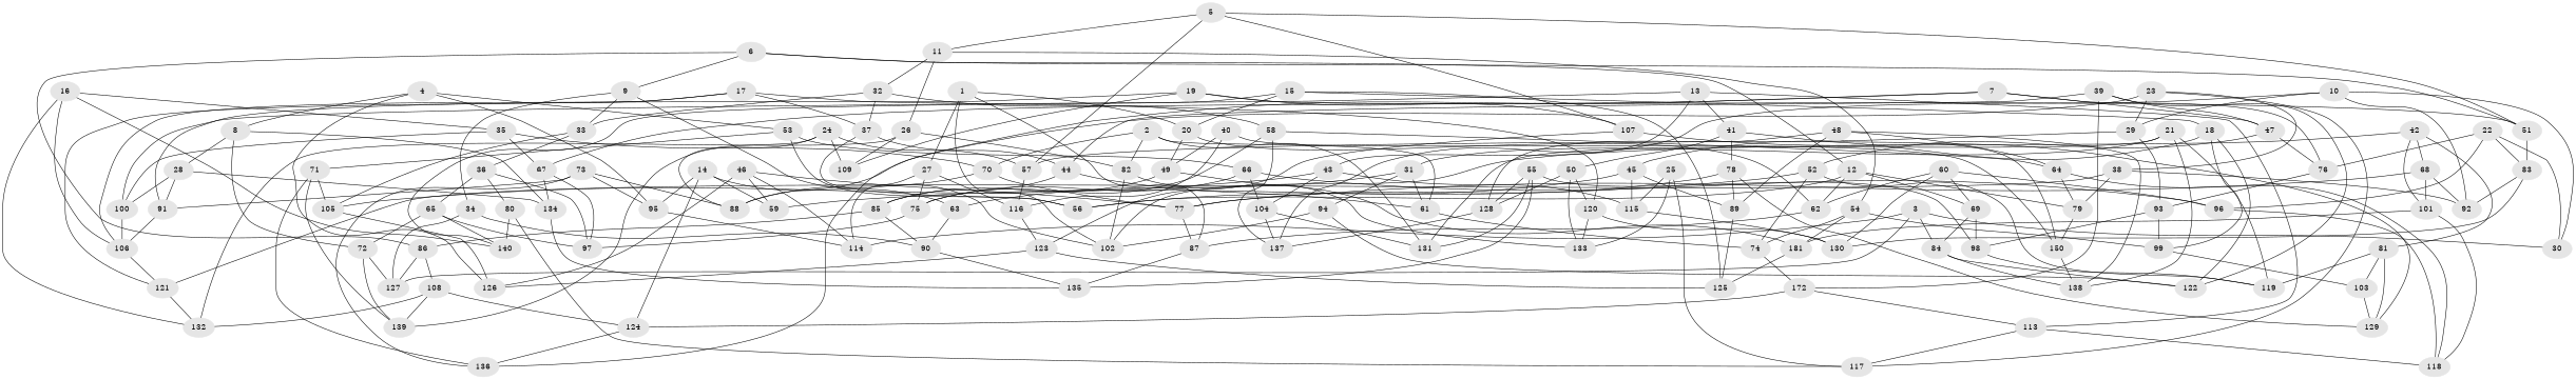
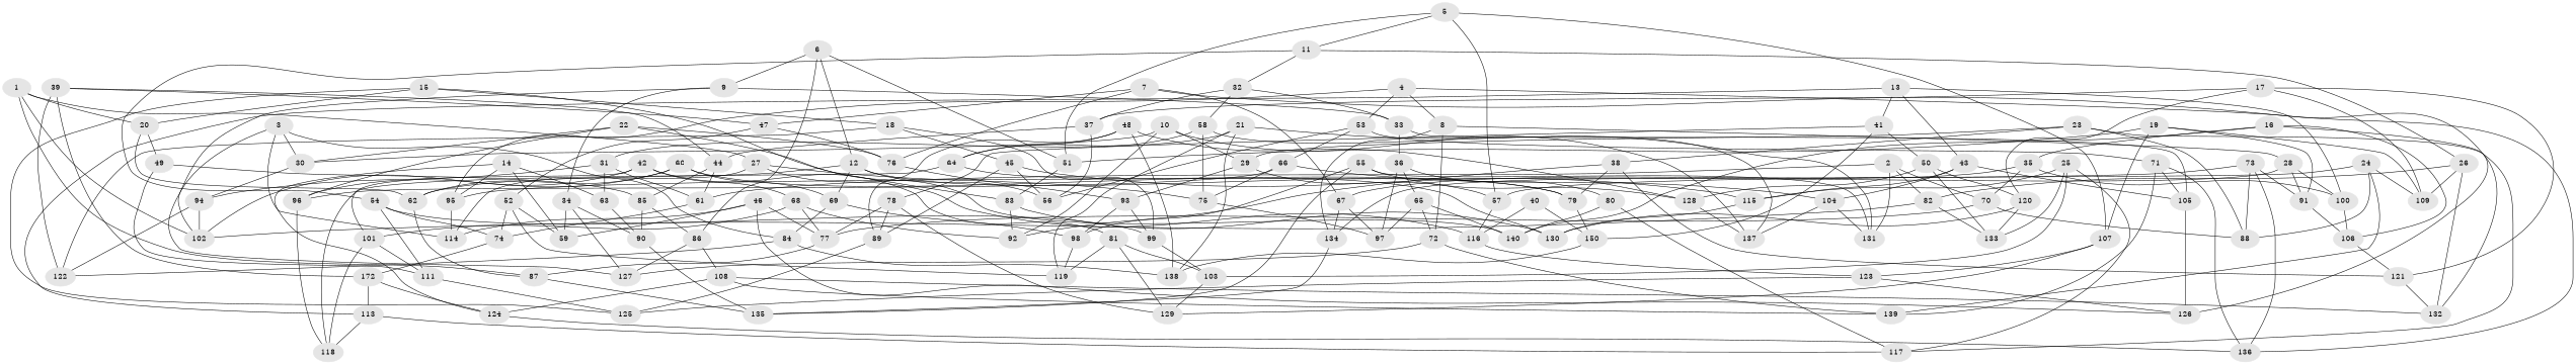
  graph {
    node [color=gray90 style=filled]
    1
    20
    27
    87
    102
    62
    49
    114
    75
    116
    135
    2
    61
    70
    82
    131
    74
    88
    77
    133
    3
    30
    84
    127
    94
    122
    138
    4
    8
    53
    95
    126
    28
    72
    134
    56
    66
    71
    5
    11
    51
    57
    107
    26
    32
    54
    83
    129
    123
    6
    9
    12
    86
    33
    34
    69
    79
    108
    7
    47
    67
    76
    136
    52
    97
    93
    100
    91
    139
    36
    105
    59
    90
    10
    29
    92
    137
    132
    109
    37
    58
    99
-   111 [label=181]
+   111
    98
    13
    41
    43
    113
    n89 [label=150]
    50
    78
    115
    104
    106
    117
    118
    14
    63
    124
    15
    18
    125
    140
    45
    16
    35
    121
    17
    120
    44
    130
    89
    103
    19
    85
    21
    31
    119
    22
    96
    23
    38
    24
    25
    64
    65
    80
    39
    n129 [label=172]
    40
    128
    42
    68
    81
    101
    46
    48
    55
    60
    73
    1 -- 20
    1 -- 27
    1 -- 87
    1 -- 102
    20 -- 62
    20 -- 49
    27 -- 114
    27 -- 75
    27 -- 116
    87 -- 135
    62 -- 87
    49 -- 111
    49 -- 85
    75 -- 97
    116 -- 123
    2 -- 61
    2 -- 70
    2 -- 82
    2 -- 131
    61 -- 74
    70 -- 88
    70 -- 77
    82 -- 102
    82 -- 133
    74 -- n129
    77 -- 87
    3 -- 114
    3 -- 30
    3 -- 84
    3 -- 127
+   30 -- 94
    84 -- 122
    84 -- 138
    94 -- 102
    94 -- 122
    4 -- 8
    4 -- 53
    4 -- 95
    4 -- 126
    8 -- 28
    8 -- 72
    8 -- 134
    53 -- 56
    53 -- 66
    53 -- 71
    95 -- 114
    28 -- 134
    28 -- 100
    28 -- 91
    72 -- 127
    72 -- 139
    134 -- 135
    66 -- 75
    66 -- 104
    66 -- 96
    71 -- 136
    71 -- 139
    71 -- 105
    5 -- 11
    5 -- 51
    5 -- 57
    5 -- 107
    11 -- 26
    11 -- 32
    11 -- 54
    51 -- 83
    57 -- 116
    107 -- 129
    107 -- 123
    26 -- 82
    26 -- 132
    26 -- 109
    32 -- 33
    32 -- 37
    32 -- 58
    54 -- 74
    54 -- 99
    54 -- 111
    83 -- 92
    83 -- 130
    123 -- 126
    123 -- 125
    6 -- 51
    6 -- 9
    6 -- 12
    6 -- 86
    9 -- 102
    9 -- 33
    9 -- 34
    12 -- 62
    12 -- 56
    12 -- 69
    12 -- 79
    86 -- 127
    86 -- 108
    33 -- 36
    33 -- 105
    34 -- 127
+   34 -- 59
    34 -- 90
    69 -- 84
    69 -- 98
    79 -- n89
    108 -- 139
    108 -- 132
    108 -- 124
    7 -- 47
    7 -- 67
    7 -- 76
    7 -- 136
    47 -- 76
    47 -- 52
    67 -- 134
    67 -- 97
    76 -- 93
    52 -- 74
    52 -- 59
    52 -- 119
    93 -- 99
    93 -- 98
    100 -- 106
    91 -- 106
    36 -- 97
    36 -- 65
    36 -- 80
    105 -- 126
    90 -- 135
    10 -- 30
    10 -- 29
    10 -- 92
    10 -- 137
    29 -- 57
    29 -- 93
    37 -- 56
    37 -- 44
    58 -- 75
    58 -- 137
    58 -- 64
    99 -- 103
    111 -- 125
    98 -- 119
    13 -- 100
    13 -- 41
    13 -- 43
    13 -- 113
    41 -- n89
    41 -- 50
    41 -- 78
    43 -- 105
    43 -- 115
    43 -- 104
    113 -- 117
    113 -- 118
    n89 -- 138
    50 -- 133
    50 -- 120
    50 -- 128
    78 -- 77
    78 -- 129
    78 -- 89
    115 -- 130
    104 -- 131
    104 -- 137
    106 -- 121
    14 -- 95
    14 -- 59
    14 -- 63
    14 -- 124
    63 -- 90
    124 -- 136
    15 -- 20
    15 -- 18
    15 -- 125
    15 -- 140
    18 -- 122
    18 -- 99
    18 -- 45
    45 -- 56
    45 -- 115
    45 -- 89
    16 -- 132
    16 -- 106
    16 -- 140
    16 -- 35
    35 -- 70
    35 -- 67
    35 -- 100
    121 -- 132
-   17 -- 106
+   17 -- 109
    17 -- 37
    17 -- 121
    17 -- 120
    120 -- 133
    120 -- 130
    44 -- 61
    44 -- 85
    89 -- 125
    103 -- 129
    19 -- 51
    19 -- 107
    19 -- 91
    19 -- 109
    85 -- 86
    85 -- 90
    21 -- 131
    21 -- 138
    21 -- 31
    21 -- 119
    31 -- 61
    31 -- 94
    31 -- 63
    22 -- 30
    22 -- 83
    22 -- 76
    22 -- 96
    96 -- 118
    23 -- 88
    23 -- 29
    23 -- 117
    23 -- 38
    38 -- 79
    38 -- 92
    38 -- 121
    24 -- 88
    24 -- 57
    24 -- 139
    24 -- 109
    25 -- 133
    25 -- 115
    25 -- 117
+   25 -- 103
    64 -- 79
    64 -- 118
    65 -- 72
    65 -- 97
    65 -- 140
    80 -- 117
    80 -- 140
    39 -- 122
    39 -- 47
    39 -- 44
    39 -- n129
    n129 -- 113
    n129 -- 124
-   40 -- 49
    40 -- 116
    40 -- n89
    128 -- 137
    42 -- 102
    42 -- 68
    42 -- 81
    42 -- 101
    68 -- 77
    68 -- 92
    68 -- 101
    81 -- 129
    81 -- 103
    81 -- 119
    101 -- 111
    101 -- 118
    46 -- 114
    46 -- 77
    46 -- 126
    46 -- 59
    48 -- 138
    48 -- 89
    48 -- 64
    48 -- 128
    55 -- 135
    55 -- 131
    55 -- 98
    55 -- 128
    60 -- 62
    60 -- 69
    60 -- 130
    60 -- 96
    73 -- 88
    73 -- 95
    73 -- 136
    73 -- 91
  }
